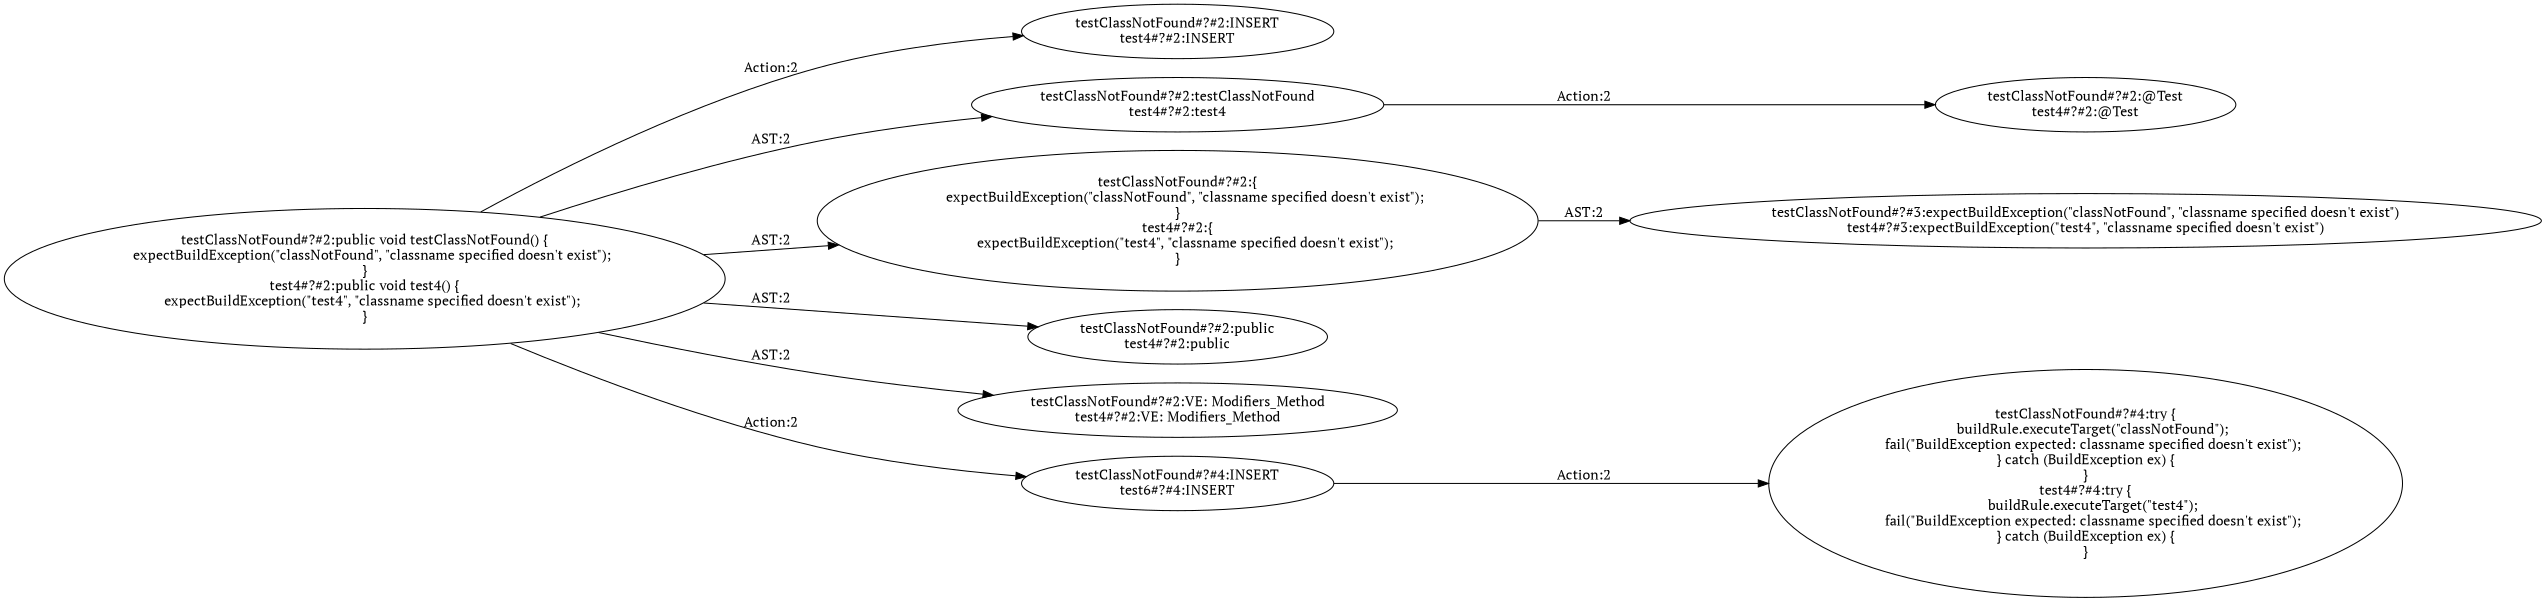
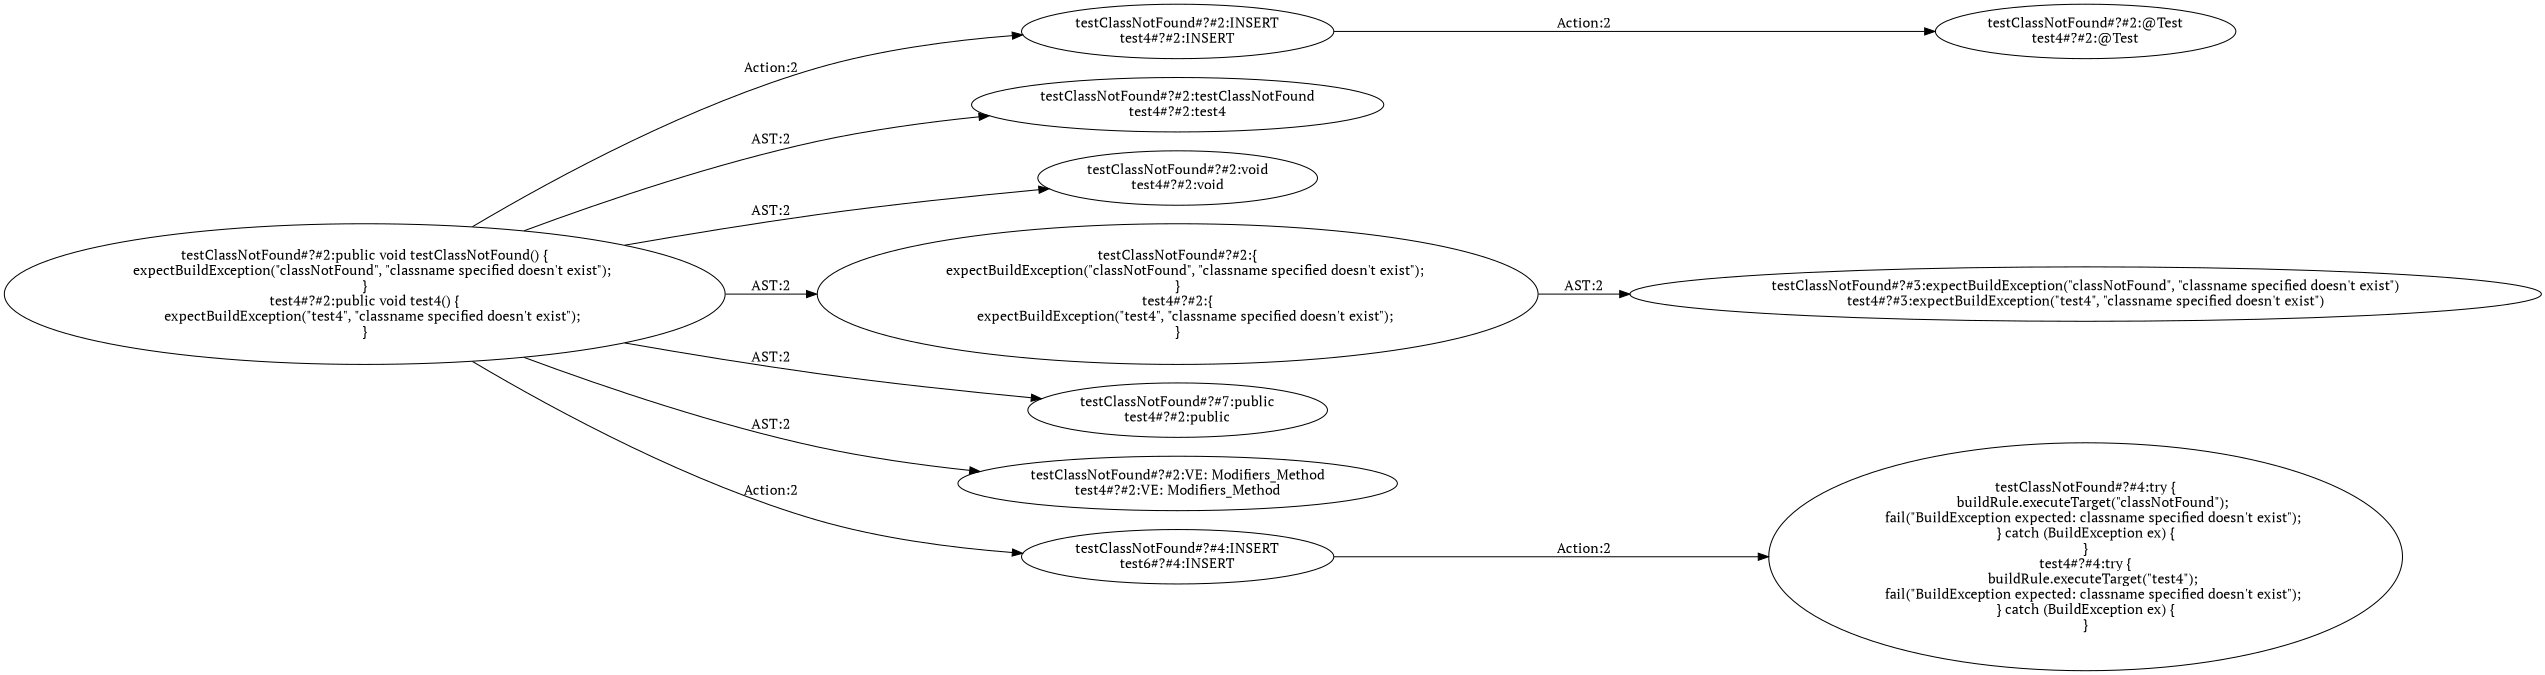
  digraph {
    fontname="PT Serif"
    rankdir=LR
    node [fontname="PT Serif" shape=ellipse]
    edge [fontname="PT Serif"]
    n1 [label="testClassNotFound#?#2:INSERT\ntest4#?#2:INSERT"]
    n2 [label="testClassNotFound#?#2:@Test\ntest4#?#2:@Test"]
    n3 [label="testClassNotFound#?#2:public void testClassNotFound() \{\n    expectBuildException(\"classNotFound\", \"classname specified doesn't exist\");\n\}\ntest4#?#2:public void test4() \{\n    expectBuildException(\"test4\", \"classname specified doesn't exist\");\n\}"]
    n4 [label="testClassNotFound#?#2:testClassNotFound\ntest4#?#2:test4"]
+   n5 [label="testClassNotFound#?#2:void\ntest4#?#2:void"]
    n6 [label="testClassNotFound#?#2:\{\n    expectBuildException(\"classNotFound\", \"classname specified doesn't exist\");\n\}\ntest4#?#2:\{\n    expectBuildException(\"test4\", \"classname specified doesn't exist\");\n\}"]
-   n7 [label="testClassNotFound#?#2:public\ntest4#?#2:public"]
+   n7 [label="testClassNotFound#?#7:public\ntest4#?#2:public"]
    n8 [label="testClassNotFound#?#2:VE: Modifiers_Method\ntest4#?#2:VE: Modifiers_Method"]
    n9 [label="testClassNotFound#?#4:INSERT\ntest6#?#4:INSERT"]
    n10 [label="testClassNotFound#?#3:expectBuildException(\"classNotFound\", \"classname specified doesn't exist\")\ntest4#?#3:expectBuildException(\"test4\", \"classname specified doesn't exist\")"]
    n11 [label="testClassNotFound#?#4:try \{\n    buildRule.executeTarget(\"classNotFound\");\n    fail(\"BuildException expected: classname specified doesn't exist\");\n\} catch (BuildException ex) \{\n\}\ntest4#?#4:try \{\n    buildRule.executeTarget(\"test4\");\n    fail(\"BuildException expected: classname specified doesn't exist\");\n\} catch (BuildException ex) \{\n\}"]
-   n4 -> n2 [label="Action:2"]
+   n1 -> n2 [label="Action:2"]
    n3 -> n1 [label="Action:2"]
    n3 -> n4 [label="AST:2"]
+   n3 -> n5 [label="AST:2"]
    n3 -> n6 [label="AST:2"]
    n3 -> n7 [label="AST:2"]
    n3 -> n8 [label="AST:2"]
    n3 -> n9 [label="Action:2"]
    n6 -> n10 [label="AST:2"]
    n9 -> n11 [label="Action:2"]
  }
